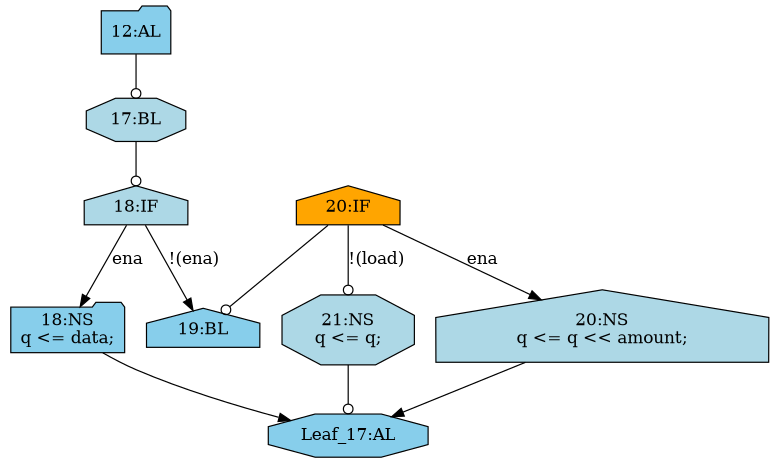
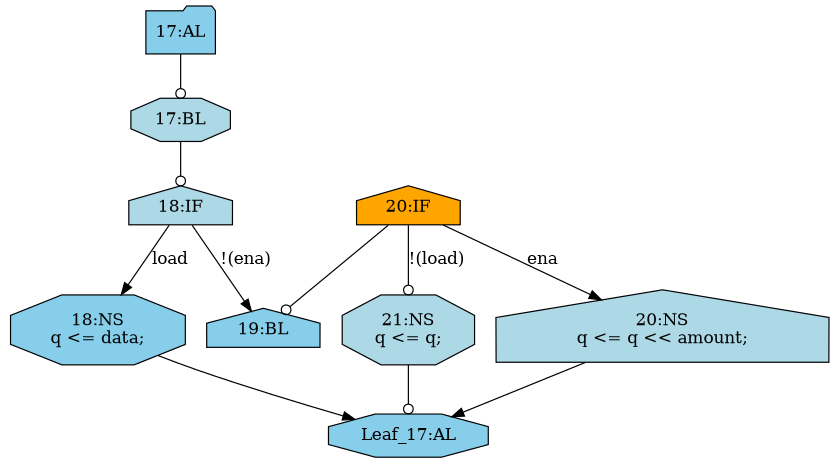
  strict digraph {
    node [fillcolor=skyblue shape=house statements="[]" style=filled typ=NonblockingSubstitution]
    edge [arrowhead=odot cond="[]" lineno=None]
-   n1 [ast="<pyverilog.vparser.ast.Always object at 0x7f91a1958350>" clk_sens=True label="12:AL" sens="['clk']" shape=folder typ=Always use_var="['load', 'ena', 'amount', 'data', 'q']"]
+   n1 [ast="<pyverilog.vparser.ast.Always object at 0x7f91a1958350>" clk_sens=True label="17:AL" sens="['clk']" shape=folder typ=Always use_var="['load', 'ena', 'amount', 'data', 'q']"]
    n2 [ast="<pyverilog.vparser.ast.Block object at 0x7f91a1958510>" fillcolor=lightblue label="17:BL" shape=octagon typ=Block]
    n3 [ast="<pyverilog.vparser.ast.IfStatement object at 0x7f91a1958550>" fillcolor=lightblue label="18:IF" typ=IfStatement]
    n4 [ast="<pyverilog.vparser.ast.Block object at 0x7f91a19585d0>" label="19:BL" typ=Block]
-   n5 [ast="<pyverilog.vparser.ast.NonblockingSubstitution object at 0x7f91a1958a10>" label="18:NS\nq <= data;" shape=folder statements="[<pyverilog.vparser.ast.NonblockingSubstitution object at 0x7f91a1958a10>]"]
+   n5 [ast="<pyverilog.vparser.ast.NonblockingSubstitution object at 0x7f91a1958a10>" label="18:NS\nq <= data;" shape=octagon statements="[<pyverilog.vparser.ast.NonblockingSubstitution object at 0x7f91a1958a10>]"]
    n6 [ast="<pyverilog.vparser.ast.IfStatement object at 0x7f91a1958610>" fillcolor=orange label="20:IF" typ=IfStatement]
    n7 [ast="<pyverilog.vparser.ast.NonblockingSubstitution object at 0x7f91a1958810>" fillcolor=lightblue label="20:NS\nq <= q << amount;" statements="[<pyverilog.vparser.ast.NonblockingSubstitution object at 0x7f91a1958810>]"]
    n8 [ast="<pyverilog.vparser.ast.NonblockingSubstitution object at 0x7f91a1958650>" fillcolor=lightblue label="21:NS\nq <= q;" shape=octagon statements="[<pyverilog.vparser.ast.NonblockingSubstitution object at 0x7f91a1958650>]"]
    n9 [def_var="['q']" label="Leaf_17:AL" shape=octagon statements="" typ=""]
    n1 -> n2
    n2 -> n3
    n3 -> n4 [arrowhead=normal cond="['load']" label="!(ena)" lineno=18]
-   n3 -> n5 [arrowhead=normal cond="['load']" label=ena lineno=18]
+   n3 -> n5 [arrowhead=normal cond="['load']" label=load lineno=18]
    n5 -> n9 [arrowhead=normal]
    n6 -> n4
    n6 -> n7 [arrowhead=normal cond="['ena']" label=ena lineno=20]
    n6 -> n8 [cond="['ena']" label="!(load)" lineno=20]
    n7 -> n9 [arrowhead=normal]
    n8 -> n9
  }
